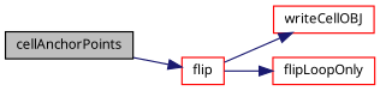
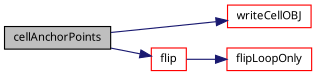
  digraph {
    fontname="Noto Sans"
    rankdir=LR
    node [color=red fontname="Noto Sans" fontsize=10 shape=record]
    edge [color=midnightblue fontname="Noto Sans" fontsize=10 labelfontname=FreeSans labelfontsize=10 style=solid]
    n1 [color=black fillcolor=grey75 fontcolor=black height=0.2 label=cellAnchorPoints style=filled width=0.4]
    n2 [height=0.2 label=flip width=0.4]
    n3 [height=0.2 label=writeCellOBJ width=0.4]
    n4 [height=0.2 label=flipLoopOnly width=0.4]
    n1 -> n2
-   n2 -> n3
+   n1 -> n3
    n2 -> n4
  }
